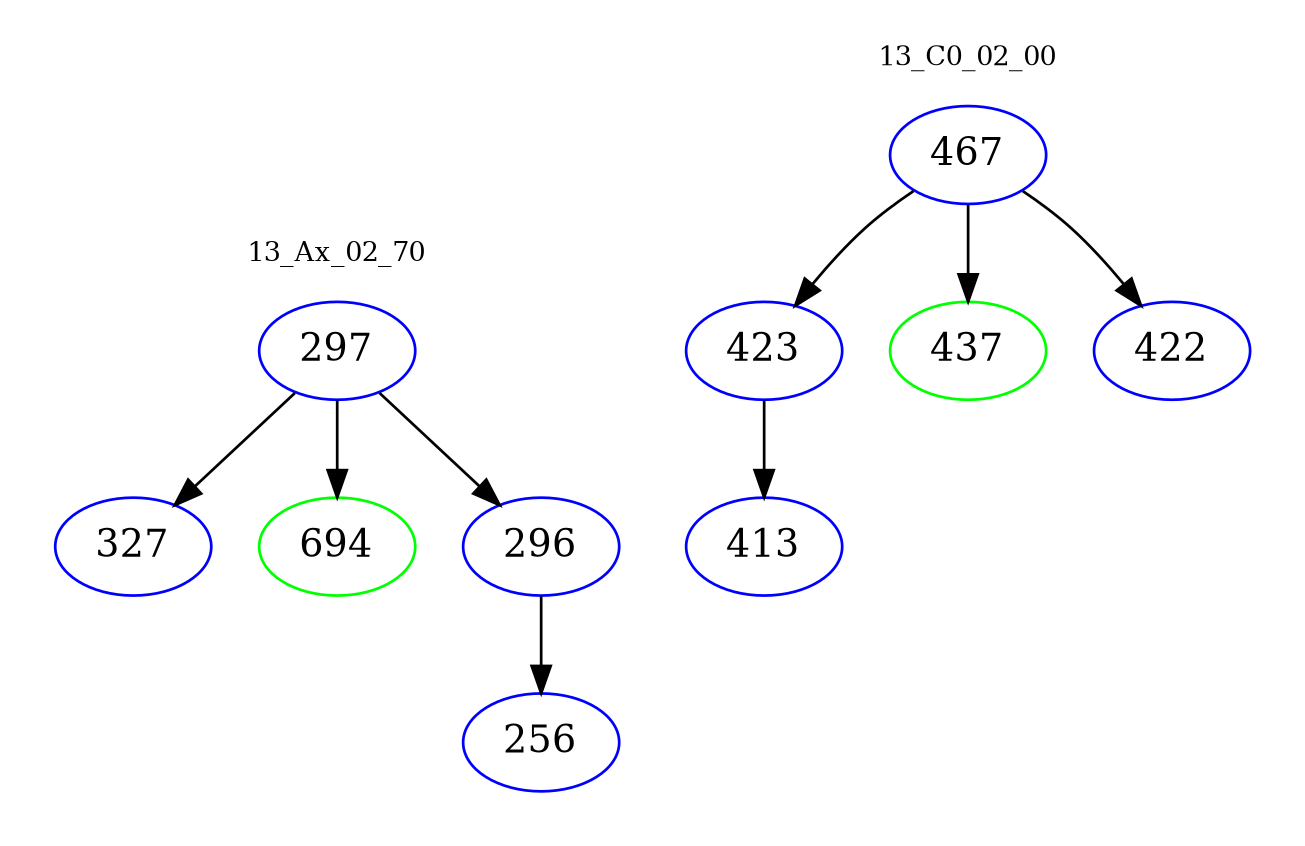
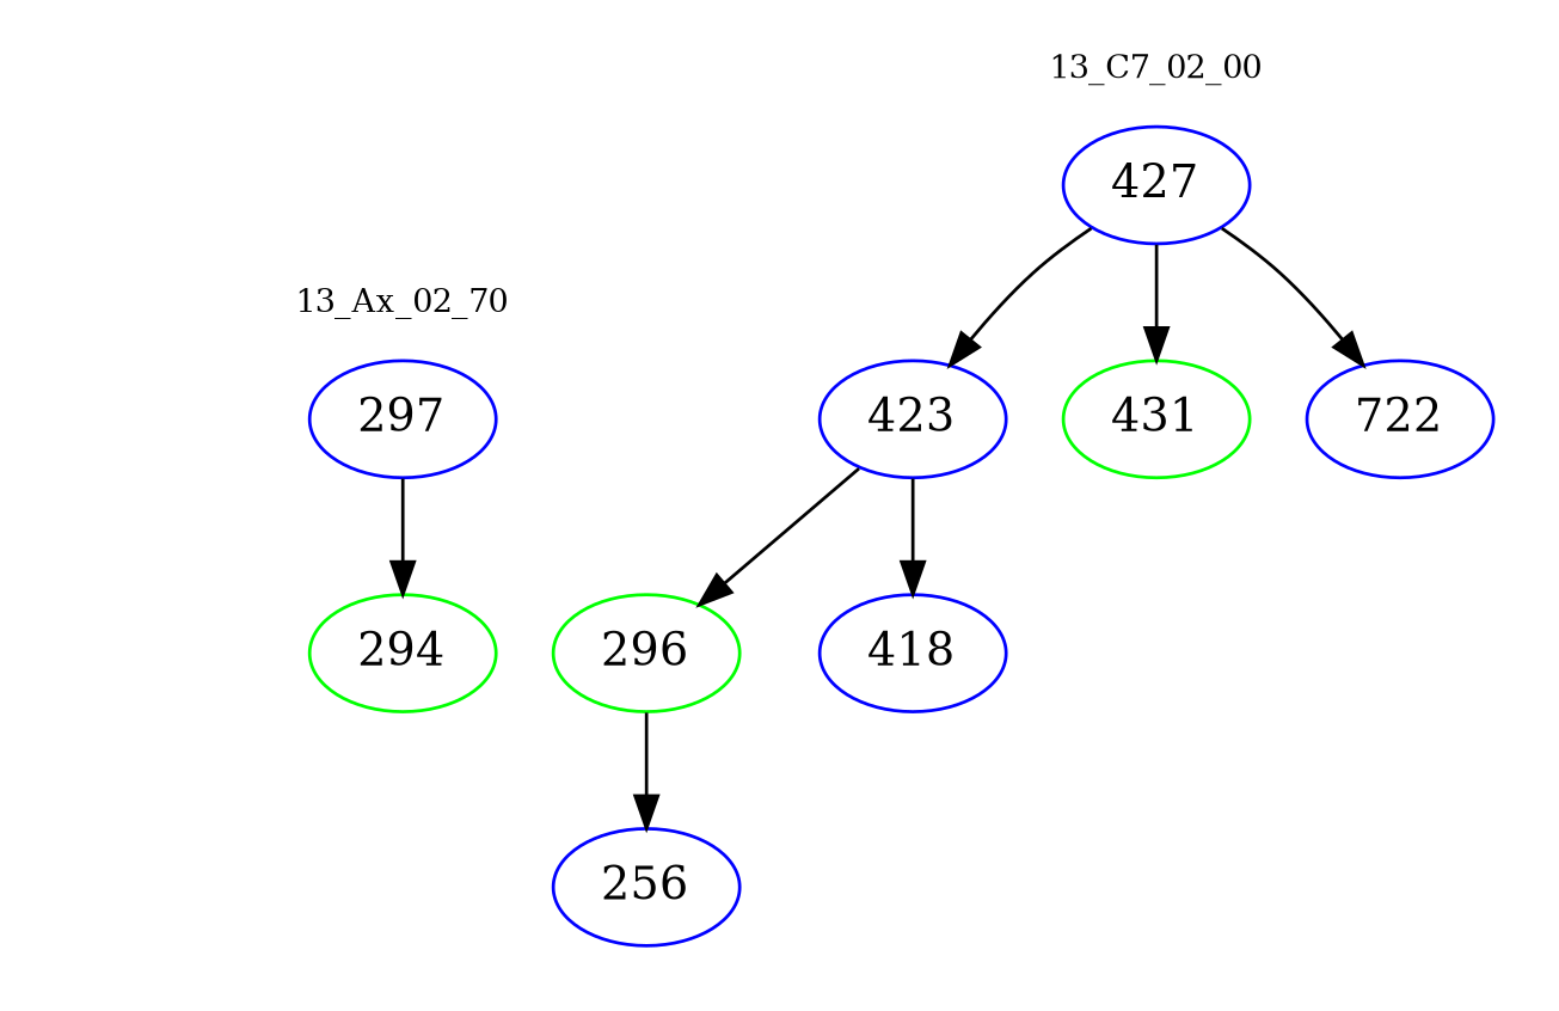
  digraph {
    node [color=blue]
    edge [color=black]
    n1 [label=297]
-   n2 [label=296]
-   n3 [label=327]
-   n4 [color=green label=694]
+   n2 [color=green label=296]
+   n4 [color=green label=294]
    n5 [label=256]
-   n6 [label=467]
+   n6 [label=427]
    n7 [label=423]
-   n8 [color=green label=437]
-   n9 [label=422]
-   n10 [label=413]
+   n8 [color=green label=431]
+   n9 [label=722]
+   n10 [label=418]
    subgraph cluster_1 {
      color=white
      fontsize=10
      label="13_Ax_02_70"
      n1
      n2
-     n3
      n4
      n5
    }
    subgraph cluster_2 {
      color=white
      fontsize=10
-     label="13_C0_02_00"
+     label="13_C7_02_00"
      n6
      n7
      n8
      n9
      n10
    }
-   n1 -> n2
-   n1 -> n3
+   n7 -> n2
    n1 -> n4
    n2 -> n5
    n6 -> n7
    n6 -> n8
    n6 -> n9
    n7 -> n10
  }
